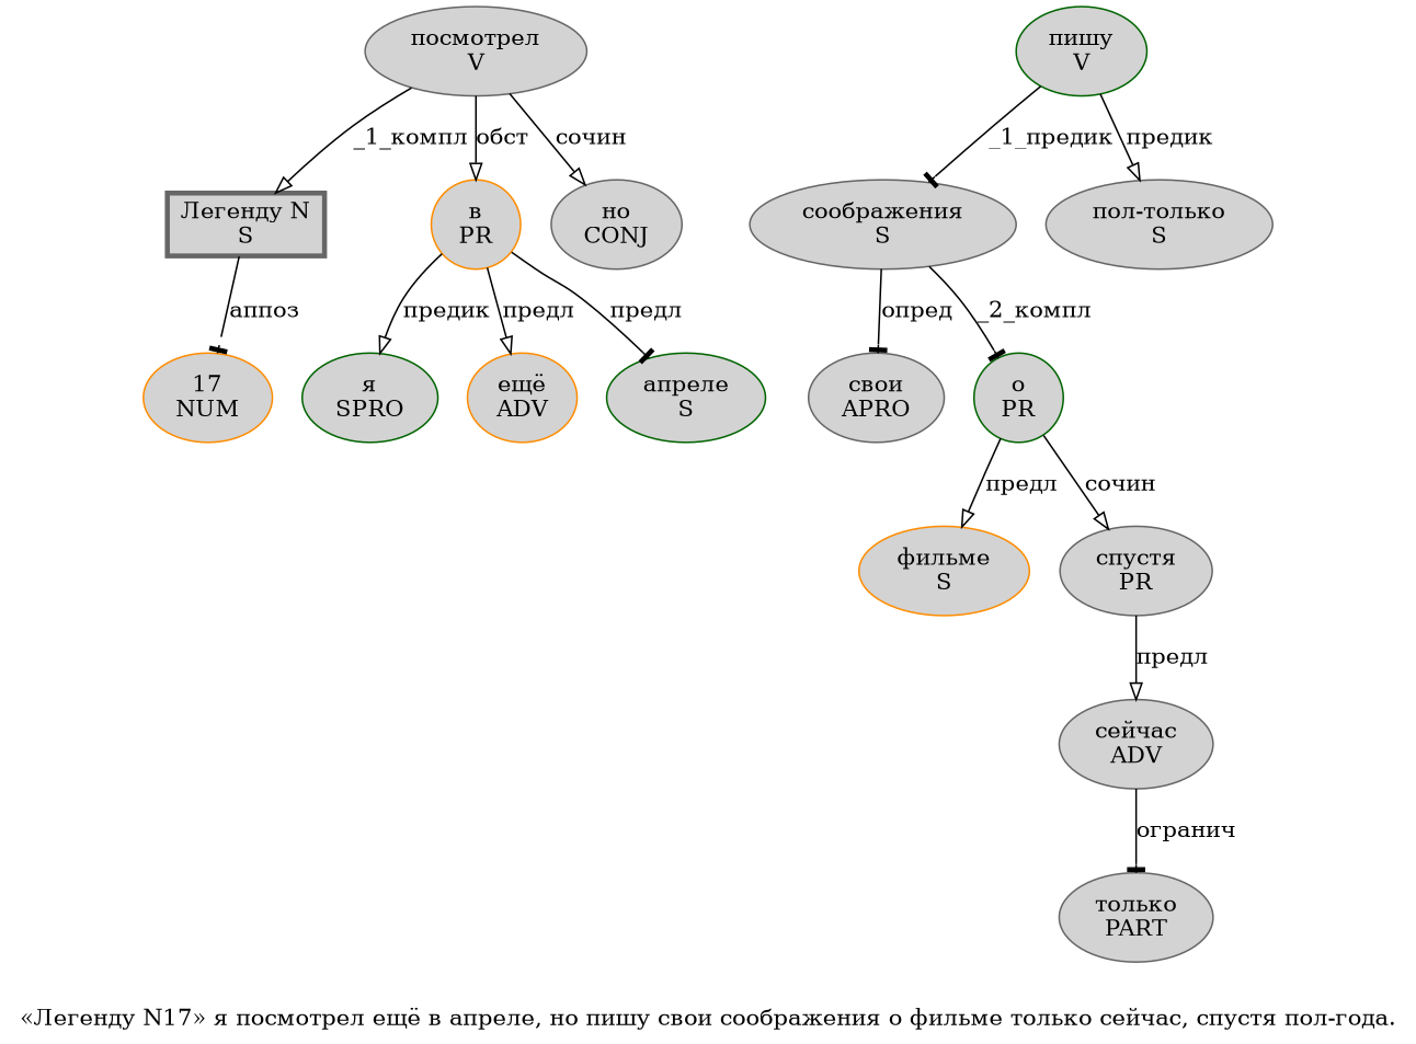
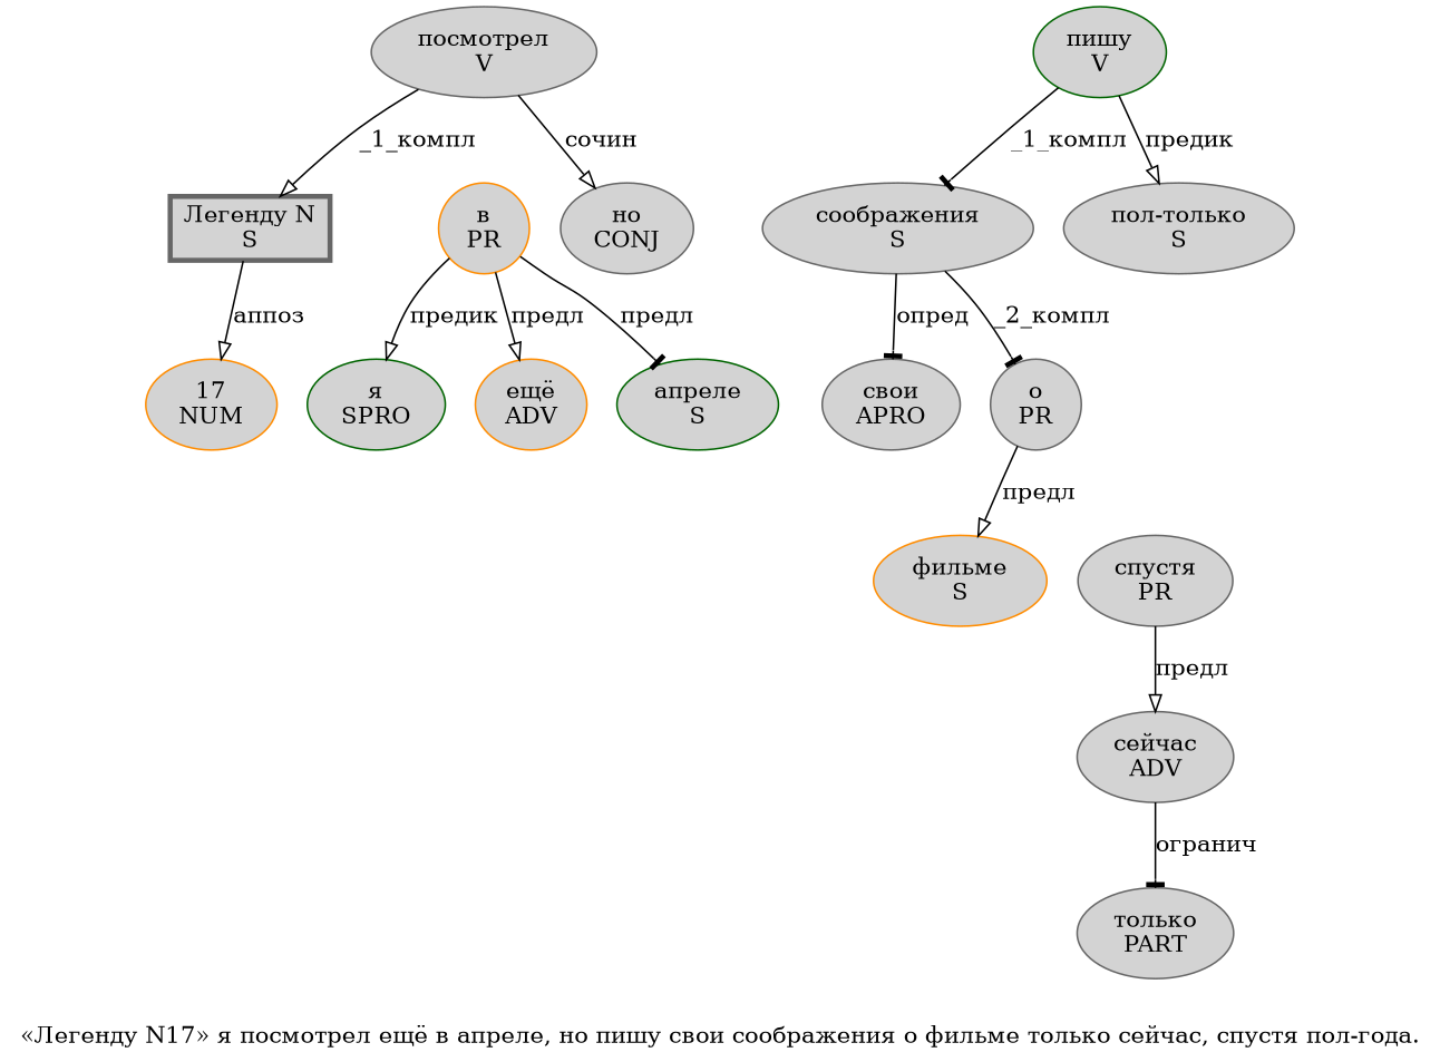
  digraph {
    label="«Легенду N17» я посмотрел ещё в апреле, но пишу свои соображения о фильме только сейчас, спустя пол-года."
    node [color=gray40 fillcolor=lightgray penwidth=1 shape=ellipse style=filled]
    edge [arrowhead=onormal]
    n1 [label="Легенду N\nS" penwidth=3 shape=box]
    n2 [color=darkorange label="17\nNUM"]
    n3 [color=darkgreen label="я\nSPRO"]
    n4 [label="посмотрел\nV"]
    n5 [color=darkorange label="в\nPR"]
    n6 [label="но\nCONJ"]
    n7 [color=darkorange label="ещё\nADV"]
    n8 [color=darkgreen label="апреле\nS"]
    n9 [color=darkgreen label="пишу\nV"]
    n10 [label="соображения\nS"]
    n11 [label="пол-только\nS"]
    n12 [label="свои\nAPRO"]
-   n13 [color=darkgreen label="о\nPR"]
+   n13 [label="о\nPR"]
    n14 [color=darkorange label="фильме\nS"]
    n15 [label="спустя\nPR"]
    n16 [label="сейчас\nADV"]
    n17 [label="только\nPART"]
-   n1 -> n2 [arrowhead=tee label="аппоз"]
+   n1 -> n2 [label="аппоз"]
    n4 -> n1 [label="_1_компл"]
-   n4 -> n5 [label="обст"]
    n4 -> n6 [label="сочин"]
    n5 -> n3 [label="предик"]
    n5 -> n7 [label="предл"]
    n5 -> n8 [arrowhead=tee label="предл"]
-   n9 -> n10 [arrowhead=tee label="_1_предик"]
+   n9 -> n10 [arrowhead=tee label="_1_компл"]
    n9 -> n11 [label="предик"]
    n10 -> n12 [arrowhead=tee label="опред"]
    n10 -> n13 [arrowhead=tee label="_2_компл"]
    n13 -> n14 [label="предл"]
-   n13 -> n15 [label="сочин"]
    n15 -> n16 [label="предл"]
    n16 -> n17 [arrowhead=tee label="огранич"]
  }
